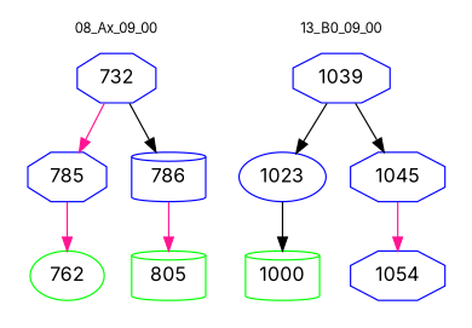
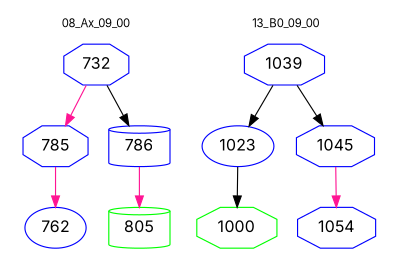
  digraph {
    fontname=Inter
    node [color=blue fontname=Inter shape=octagon]
    edge [color=deeppink fontname=Inter]
    n1 [label=732]
    n2 [label=785]
    n3 [label=786 shape=cylinder]
-   n4 [color=green label=762 shape=ellipse]
+   n4 [label=762 shape=ellipse]
    n5 [color=green label=805 shape=cylinder]
    n6 [label=1039]
    n7 [label=1023 shape=ellipse]
    n8 [label=1045]
-   n9 [color=green label=1000 shape=cylinder]
+   n9 [color=green label=1000]
    n10 [label=1054]
    subgraph cluster_1 {
      color=white
      fontsize=10
      label="08_Ax_09_00"
      n1
      n2
      n3
      n4
      n5
    }
    subgraph cluster_2 {
      color=white
      fontsize=10
      label="13_B0_09_00"
      n6
      n7
      n8
      n9
      n10
    }
    n1 -> n2
    n1 -> n3 [color=black]
    n2 -> n4
    n3 -> n5
    n6 -> n7 [color=black]
    n6 -> n8 [color=black]
    n7 -> n9 [color=black]
    n8 -> n10
  }
